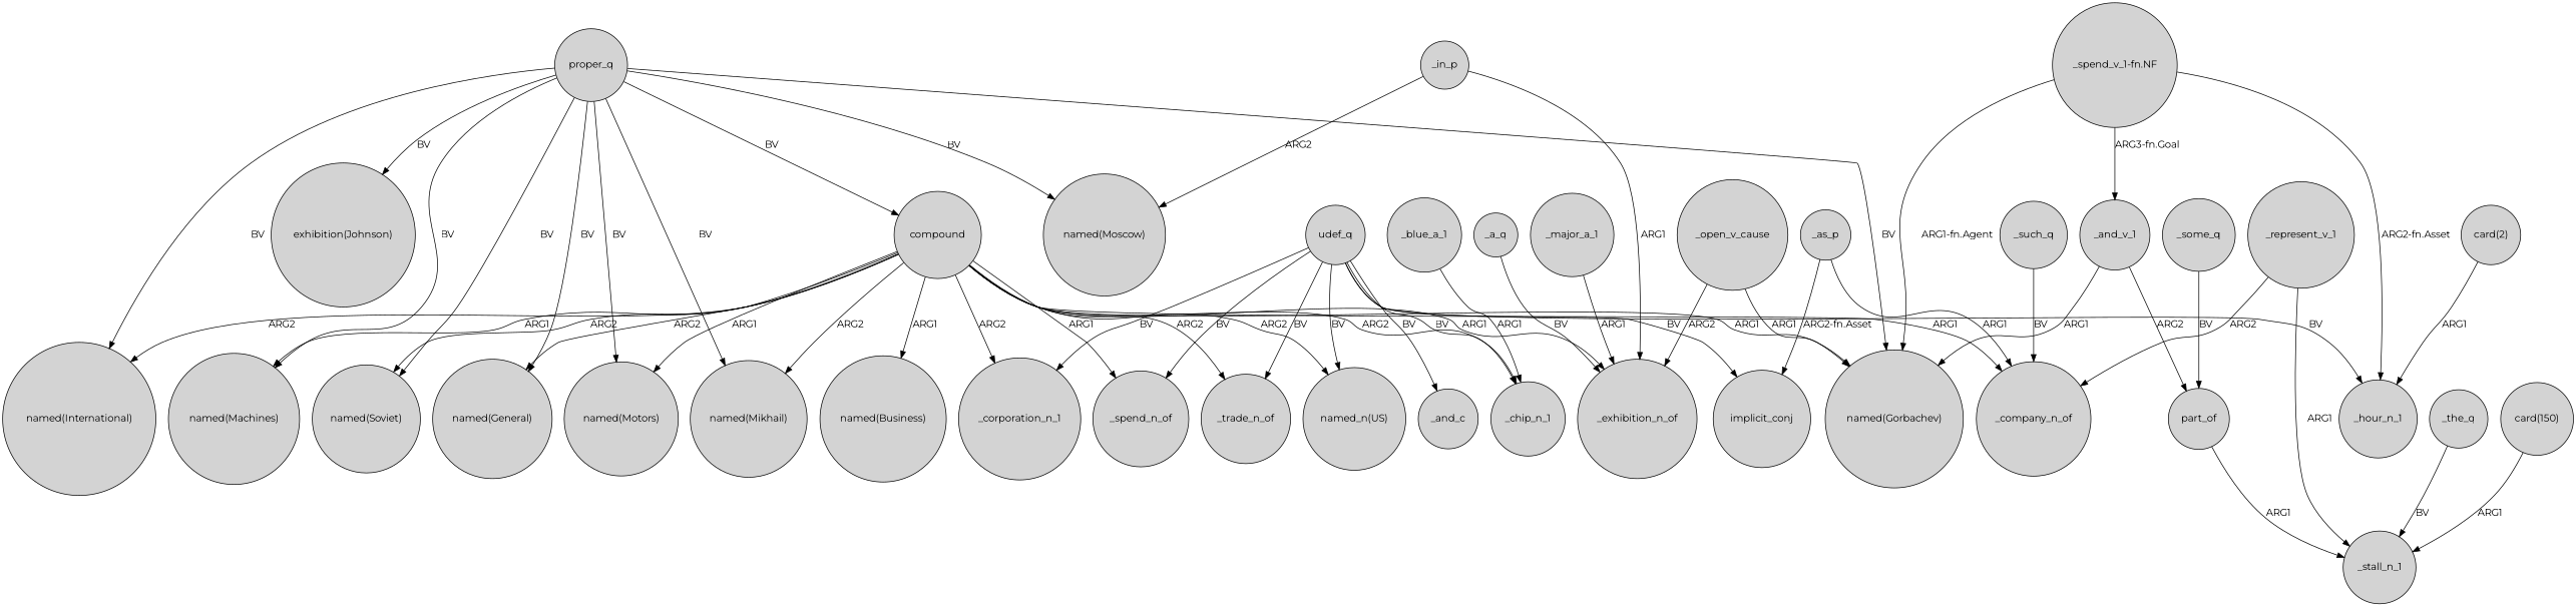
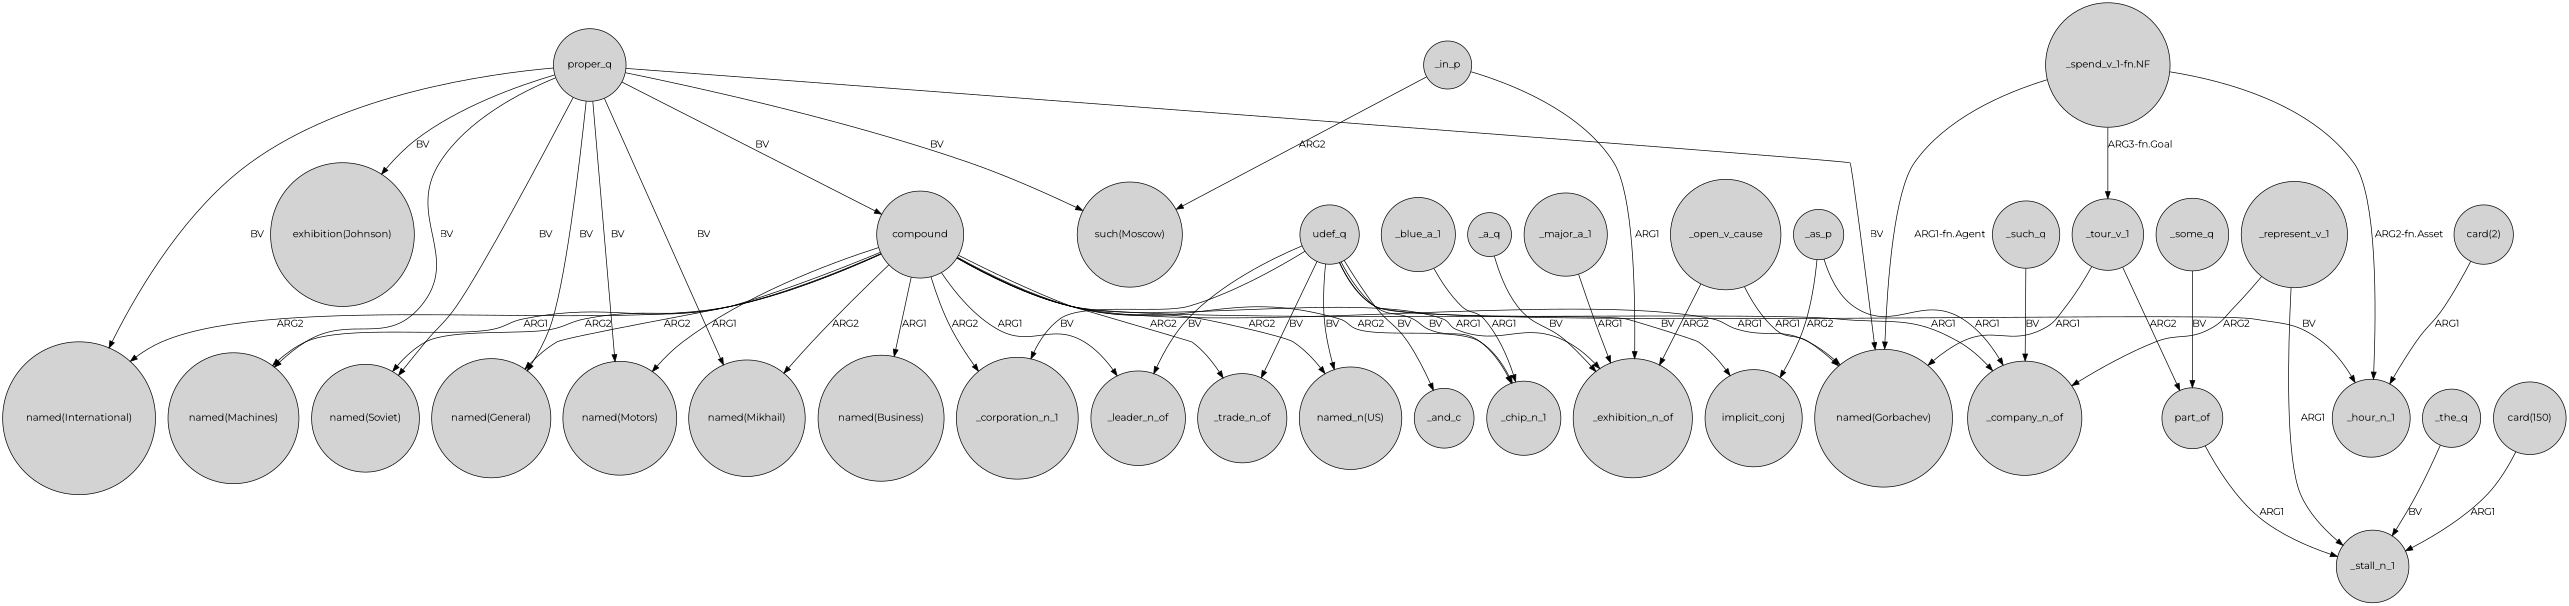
  digraph {
    fontname=Montserrat
    node [fontname=Montserrat shape=circle style=filled]
    edge [fontname=Montserrat]
    _represent_v_1
    _company_n_of
    _stall_n_1
    proper_q
-   "named(Moscow)"
+   "named(Moscow)" [label="such(Moscow)"]
    "named(Gorbachev)"
    "named(Motors)"
    "named(General)"
    "named(Machines)"
    "named(Soviet)"
    n11 [label="exhibition(Johnson)"]
    "named(Mikhail)"
    "named(International)"
    compound
    udef_q
    _trade_n_of
    "named_n(US)"
    _hour_n_1
    _chip_n_1
    _corporation_n_1
-   _leader_n_of [label=_spend_n_of]
+   _leader_n_of
    implicit_conj
    _and_c
    _open_v_cause
    _exhibition_n_of
    part_of
    "named(Business)"
    _in_p
    "_spend_v_1-fn.NF"
-   _tour_v_1 [label=_and_v_1]
+   _tour_v_1
    _such_q
    _some_q
    _as_p
    _the_q
    _major_a_1
    _a_q
    "card(2)"
    "card(150)"
    _blue_a_1
    _represent_v_1 -> _company_n_of [label=ARG2]
    _represent_v_1 -> _stall_n_1 [label=ARG1]
    proper_q -> "named(Moscow)" [label=BV]
    proper_q -> "named(Gorbachev)" [label=BV]
    proper_q -> "named(Motors)" [label=BV]
    proper_q -> "named(General)" [label=BV]
    proper_q -> "named(Machines)" [label=BV]
    proper_q -> "named(Soviet)" [label=BV]
    proper_q -> n11 [label=BV]
    proper_q -> "named(Mikhail)" [label=BV]
    proper_q -> "named(International)" [label=BV]
    proper_q -> compound [label=BV]
    compound -> _company_n_of [label=ARG1]
    compound -> "named(Gorbachev)" [label=ARG1]
    compound -> "named(Motors)" [label=ARG1]
    compound -> "named(General)" [label=ARG2]
    compound -> "named(Machines)" [label=ARG1]
    compound -> "named(Soviet)" [label=ARG2]
    compound -> "named(Mikhail)" [label=ARG2]
    compound -> "named(International)" [label=ARG2]
    compound -> _trade_n_of [label=ARG2]
    compound -> "named_n(US)" [label=ARG2]
    compound -> _chip_n_1 [label=ARG2]
    compound -> _corporation_n_1 [label=ARG2]
    compound -> _leader_n_of [label=ARG1]
    compound -> _exhibition_n_of [label=ARG1]
    compound -> "named(Business)" [label=ARG1]
    udef_q -> _trade_n_of [label=BV]
    udef_q -> "named_n(US)" [label=BV]
    udef_q -> _hour_n_1 [label=BV]
    udef_q -> _chip_n_1 [label=BV]
    udef_q -> _corporation_n_1 [label=BV]
    udef_q -> _leader_n_of [label=BV]
    udef_q -> implicit_conj [label=BV]
    udef_q -> _and_c [label=BV]
    _open_v_cause -> "named(Gorbachev)" [label=ARG1]
    _open_v_cause -> _exhibition_n_of [label=ARG2]
    part_of -> _stall_n_1 [label=ARG1]
    _in_p -> "named(Moscow)" [label=ARG2]
    _in_p -> _exhibition_n_of [label=ARG1]
    "_spend_v_1-fn.NF" -> "named(Gorbachev)" [label="ARG1-fn.Agent"]
    "_spend_v_1-fn.NF" -> _hour_n_1 [label="ARG2-fn.Asset"]
    "_spend_v_1-fn.NF" -> _tour_v_1 [label="ARG3-fn.Goal"]
    _tour_v_1 -> "named(Gorbachev)" [label=ARG1]
    _tour_v_1 -> part_of [label=ARG2]
    _such_q -> _company_n_of [label=BV]
    _some_q -> part_of [label=BV]
    _as_p -> _company_n_of [label=ARG1]
-   _as_p -> implicit_conj [label="ARG2-fn.Asset"]
+   _as_p -> implicit_conj [label=ARG2]
    _the_q -> _stall_n_1 [label=BV]
    _major_a_1 -> _exhibition_n_of [label=ARG1]
    _a_q -> _exhibition_n_of [label=BV]
    "card(2)" -> _hour_n_1 [label=ARG1]
    "card(150)" -> _stall_n_1 [label=ARG1]
    _blue_a_1 -> _chip_n_1 [label=ARG1]
  }
